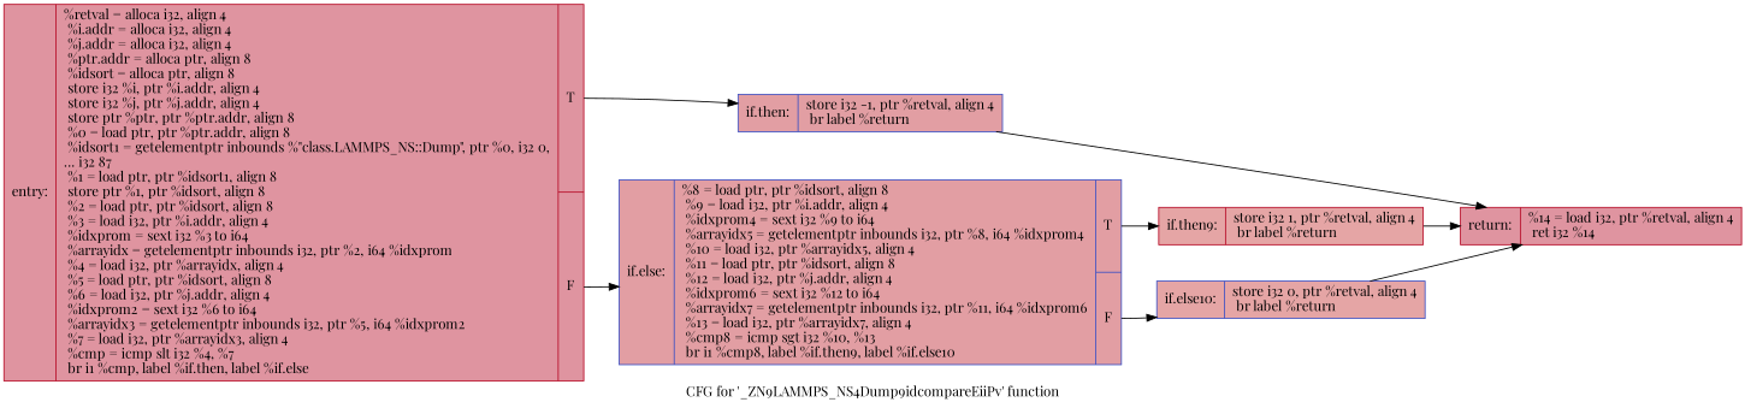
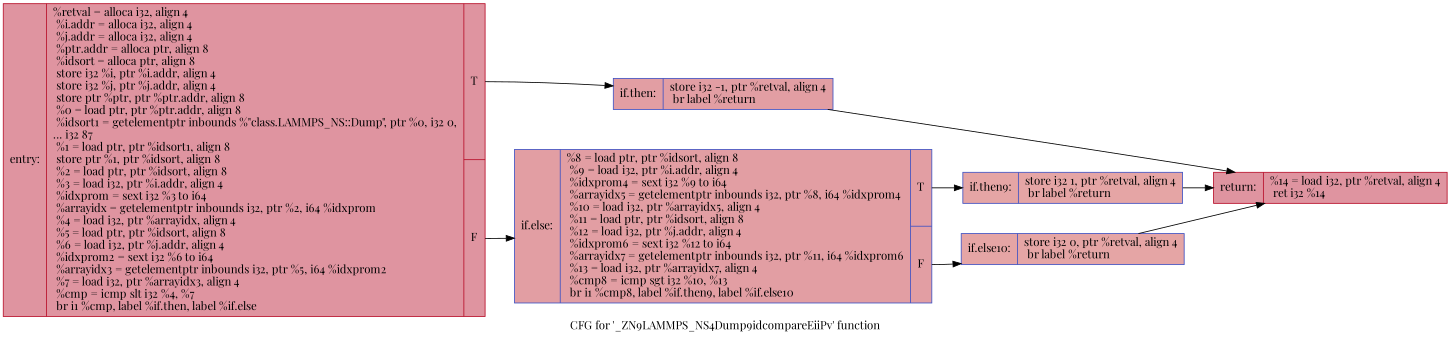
  digraph {
    label="CFG for '_ZN9LAMMPS_NS4Dump9idcompareEiiPv' function"
    rankdir=LR
    fontname="Playfair Display"
    node [color="#3d50c3ff" fillcolor="#b70d2870" fontname="Playfair Display" shape=record style=filled]
    edge [fontname="Playfair Display"]
    n1 [color="#b70d28ff" label="{entry:\l|  %retval = alloca i32, align 4\l  %i.addr = alloca i32, align 4\l  %j.addr = alloca i32, align 4\l  %ptr.addr = alloca ptr, align 8\l  %idsort = alloca ptr, align 8\l  store i32 %i, ptr %i.addr, align 4\l  store i32 %j, ptr %j.addr, align 4\l  store ptr %ptr, ptr %ptr.addr, align 8\l  %0 = load ptr, ptr %ptr.addr, align 8\l  %idsort1 = getelementptr inbounds %\"class.LAMMPS_NS::Dump\", ptr %0, i32 0,\l... i32 87\l  %1 = load ptr, ptr %idsort1, align 8\l  store ptr %1, ptr %idsort, align 8\l  %2 = load ptr, ptr %idsort, align 8\l  %3 = load i32, ptr %i.addr, align 4\l  %idxprom = sext i32 %3 to i64\l  %arrayidx = getelementptr inbounds i32, ptr %2, i64 %idxprom\l  %4 = load i32, ptr %arrayidx, align 4\l  %5 = load ptr, ptr %idsort, align 8\l  %6 = load i32, ptr %j.addr, align 4\l  %idxprom2 = sext i32 %6 to i64\l  %arrayidx3 = getelementptr inbounds i32, ptr %5, i64 %idxprom2\l  %7 = load i32, ptr %arrayidx3, align 4\l  %cmp = icmp slt i32 %4, %7\l  br i1 %cmp, label %if.then, label %if.else\l|{<s0>T|<s1>F}}"]
    n2 [fillcolor="#be242e70" label="{if.then:\l|  store i32 -1, ptr %retval, align 4\l  br label %return\l}"]
    n3 [fillcolor="#be242e70" label="{if.else:\l|  %8 = load ptr, ptr %idsort, align 8\l  %9 = load i32, ptr %i.addr, align 4\l  %idxprom4 = sext i32 %9 to i64\l  %arrayidx5 = getelementptr inbounds i32, ptr %8, i64 %idxprom4\l  %10 = load i32, ptr %arrayidx5, align 4\l  %11 = load ptr, ptr %idsort, align 8\l  %12 = load i32, ptr %j.addr, align 4\l  %idxprom6 = sext i32 %12 to i64\l  %arrayidx7 = getelementptr inbounds i32, ptr %11, i64 %idxprom6\l  %13 = load i32, ptr %arrayidx7, align 4\l  %cmp8 = icmp sgt i32 %10, %13\l  br i1 %cmp8, label %if.then9, label %if.else10\l|{<s0>T|<s1>F}}"]
    n4 [color="#b70d28ff" label="{return:\l|  %14 = load i32, ptr %retval, align 4\l  ret i32 %14\l}"]
-   n5 [color="#b70d28ff" fillcolor="#c5333470" label="{if.then9:\l|  store i32 1, ptr %retval, align 4\l  br label %return\l}"]
+   n5 [fillcolor="#c5333470" label="{if.then9:\l|  store i32 1, ptr %retval, align 4\l  br label %return\l}"]
    n6 [fillcolor="#c5333470" label="{if.else10:\l|  store i32 0, ptr %retval, align 4\l  br label %return\l}"]
    n1 -> n2 [tailport=s0]
    n1 -> n3 [tailport=s1]
    n2 -> n4
    n3 -> n5 [tailport=s0]
    n3 -> n6 [tailport=s1]
    n5 -> n4
    n6 -> n4
  }
